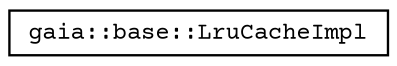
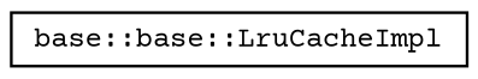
  digraph {
    rankdir=LR
    fontname="Courier Prime"
-   n1 [color=black fillcolor=white fontname="Courier Prime" fontsize=10 height=0.2 label="gaia::base::LruCacheImpl" shape=record style=filled width=0.4]
+   n1 [color=black fillcolor=white fontname="Courier Prime" fontsize=10 height=0.2 label="base::base::LruCacheImpl" shape=record style=filled width=0.4]
  }
